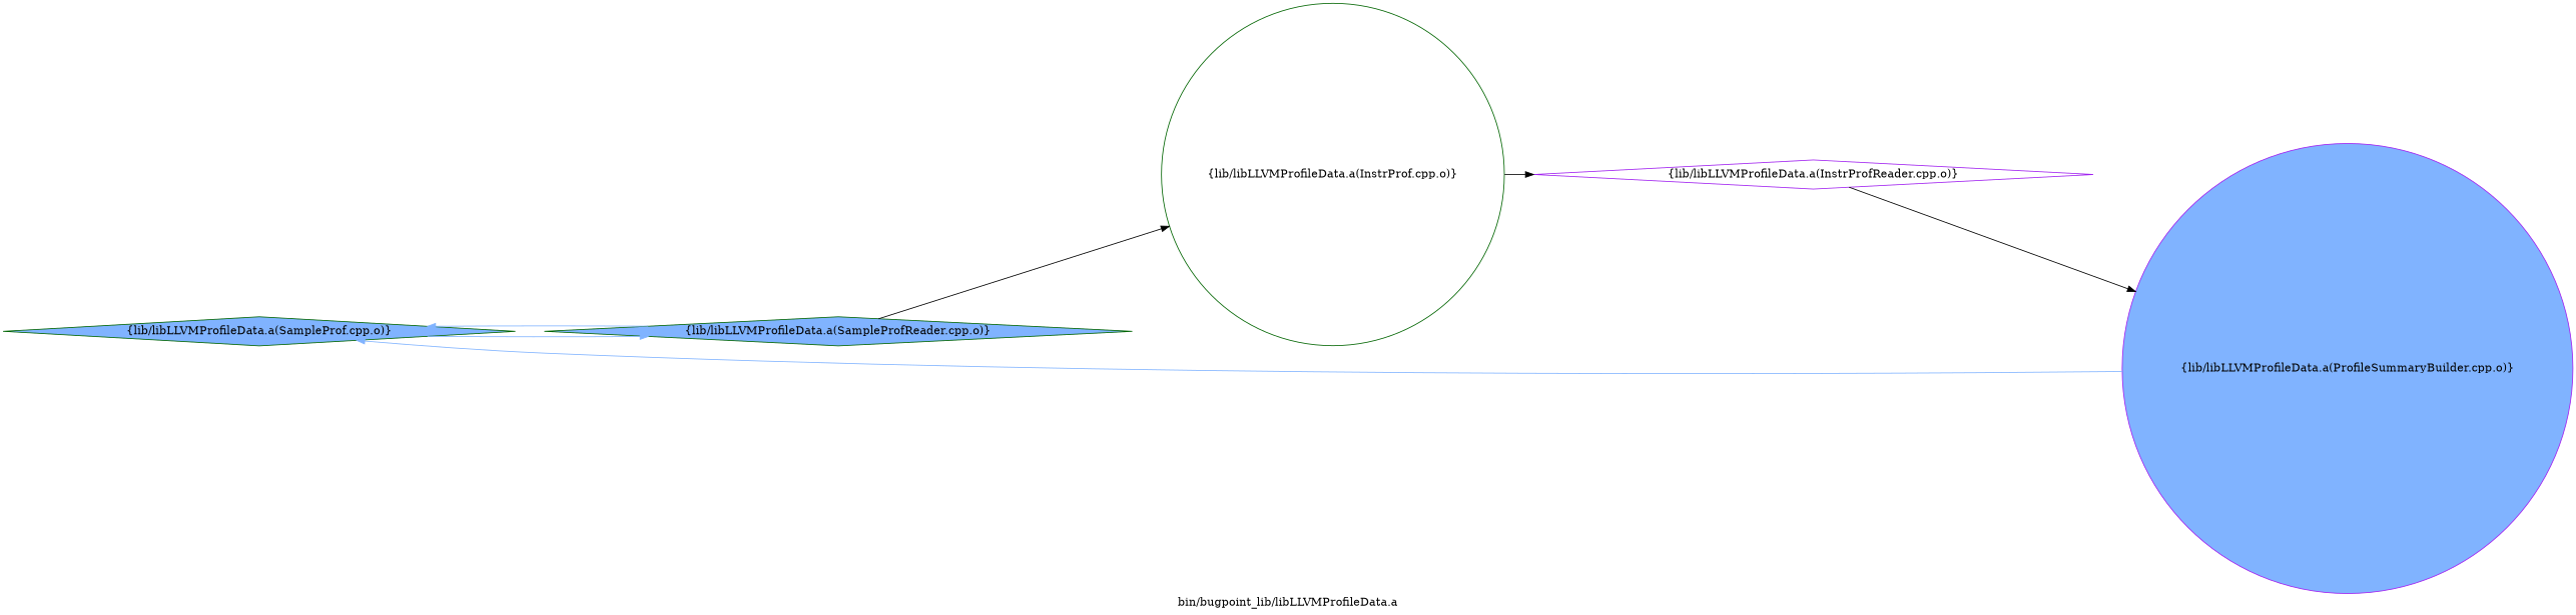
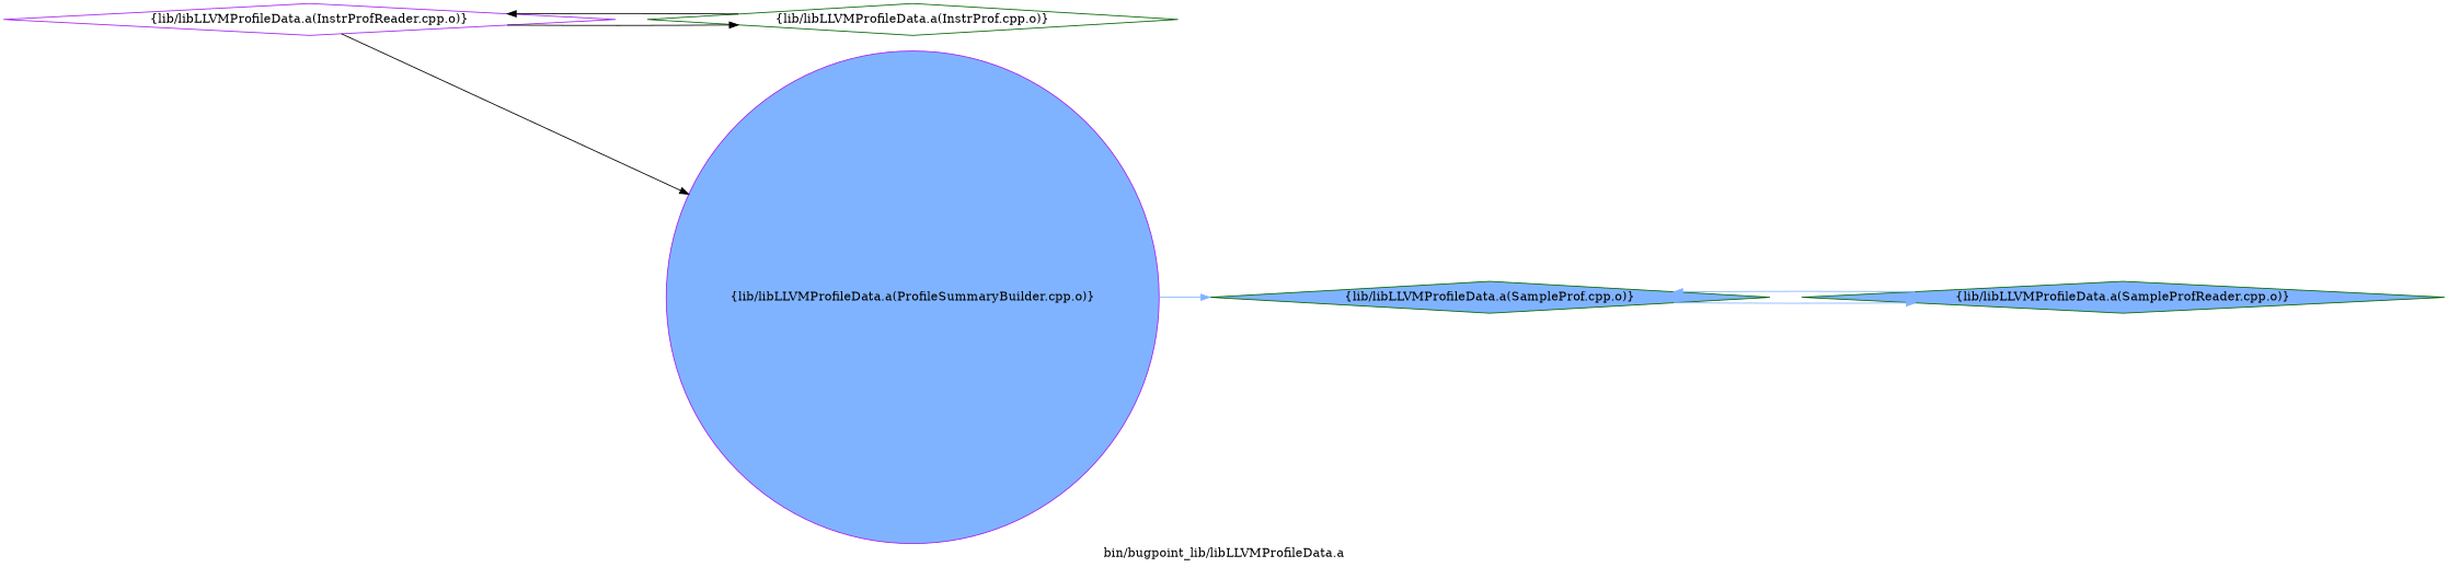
  digraph {
    label="bin/bugpoint_lib/libLLVMProfileData.a"
    rankdir=LR
    node [color=darkgreen fillcolor="0.600000 0.5 1" group=1 shape=diamond style=filled]
    n1 [label="{lib/libLLVMProfileData.a(SampleProf.cpp.o)}"]
    n2 [label="{lib/libLLVMProfileData.a(SampleProfReader.cpp.o)}"]
    n3 [color=purple label="{lib/libLLVMProfileData.a(ProfileSummaryBuilder.cpp.o)}" shape=circle]
-   n4 [group=0 label="{lib/libLLVMProfileData.a(InstrProf.cpp.o)}" shape=circle fillcolor="" style=""]
+   n4 [group=0 label="{lib/libLLVMProfileData.a(InstrProf.cpp.o)}" fillcolor="" style=""]
    n5 [color=purple group=0 label="{lib/libLLVMProfileData.a(InstrProfReader.cpp.o)}" fillcolor="" style=""]
    subgraph sub_1 {
      rank=same
      n1
    }
    subgraph sub_2 {
      rank=same
      n2
    }
    n1 -> n2 [color="0.600000 0.5 1"]
    n2 -> n1 [color="0.600000 0.5 1"]
    n3 -> n1 [color="0.600000 0.5 1"]
    n4 -> n5
    n5 -> n3
-   n2 -> n4
+   n5 -> n4
  }
